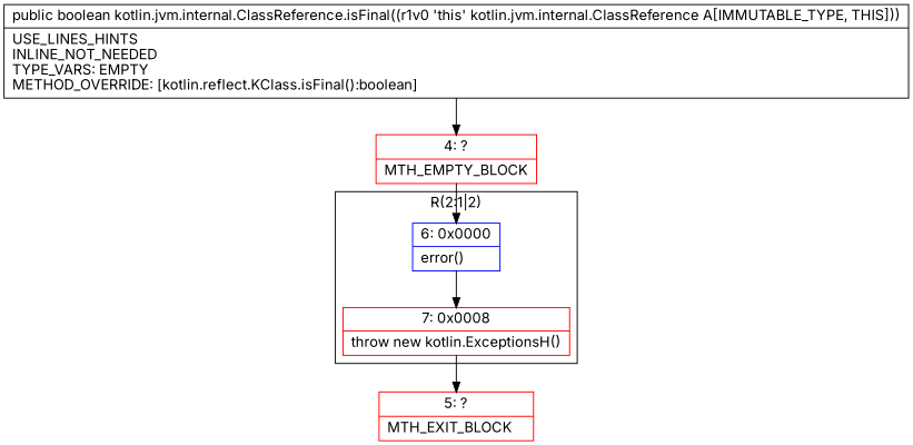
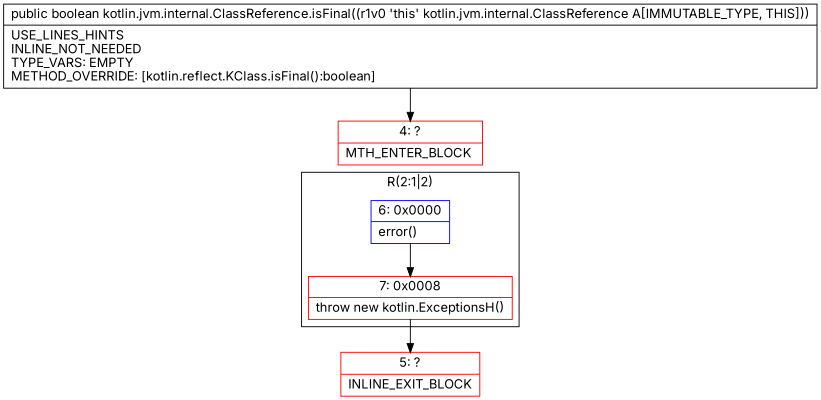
  digraph {
    fontname=Inter
    node [color=red fontname=Inter shape=record]
    edge [fontname=Inter]
    n1 [color=blue label="{6\:\ 0x0000|error()\l}"]
    n2 [label="{7\:\ 0x0008|throw new kotlin.ExceptionsH()\l}"]
-   n3 [label="{5\:\ ?|MTH_EXIT_BLOCK\l}"]
-   n4 [label="{4\:\ ?|MTH_EMPTY_BLOCK\l}"]
+   n3 [label="{5\:\ ?|INLINE_EXIT_BLOCK\l}"]
+   n4 [label="{4\:\ ?|MTH_ENTER_BLOCK\l}"]
    n5 [label="{public boolean kotlin.jvm.internal.ClassReference.isFinal((r1v0 'this' kotlin.jvm.internal.ClassReference A[IMMUTABLE_TYPE, THIS]))  | USE_LINES_HINTS\lINLINE_NOT_NEEDED\lTYPE_VARS: EMPTY\lMETHOD_OVERRIDE: [kotlin.reflect.KClass.isFinal():boolean]\l}" color=""]
    subgraph cluster_1 {
      label="R(2:1|2)"
      n1
      n2
    }
    n1 -> n2
    n2 -> n3
-   n4 -> n1
    n5 -> n4
  }
